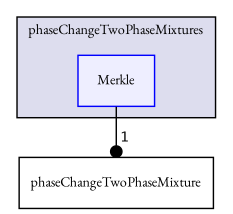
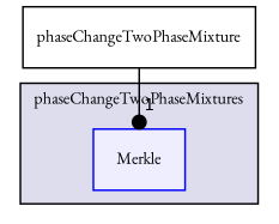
  digraph {
    compound=true
    fontname="EB Garamond"
    node [fontname="EB Garamond" fontsize=10 shape=box]
    n1 [fillcolor="#eeeeff" label=Merkle pencolor=black style=filled color=blue]
    n2 [label=phaseChangeTwoPhaseMixture color=black]
    subgraph cluster_1 {
      bgcolor="#ddddee"
      fontsize=10
      label=phaseChangeTwoPhaseMixtures
      pencolor=black
      n1
    }
-   n1 -> n2 [headlabel=1 labeldistance=1.5 labelfontname=Helvetica labelfontsize=10 color=black arrowhead=dot fontname="EB Garamond"]
+   n2 -> n1 [headlabel=1 labeldistance=1.5 labelfontname=Helvetica labelfontsize=10 color=black arrowhead=dot fontname="EB Garamond"]
  }
